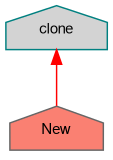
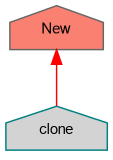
  digraph {
    rankdir=TB
    node [fontname=FreeSans fontsize=10 shape=house style=filled]
    n1 [color=gray40 fillcolor=salmon fontcolor=black height=0.2 label=New width=0.4]
    n2 [color=teal height=0.2 label=clone width=0.4 fillcolor=lightgrey]
-   n2 -> n1 [color=red dir=back fontname=FreeSans fontsize=10 labelfontname=FreeSans labelfontsize=10 style=solid]
+   n1 -> n2 [color=red dir=back fontname=FreeSans fontsize=10 labelfontname=FreeSans labelfontsize=10 style=solid]
  }
